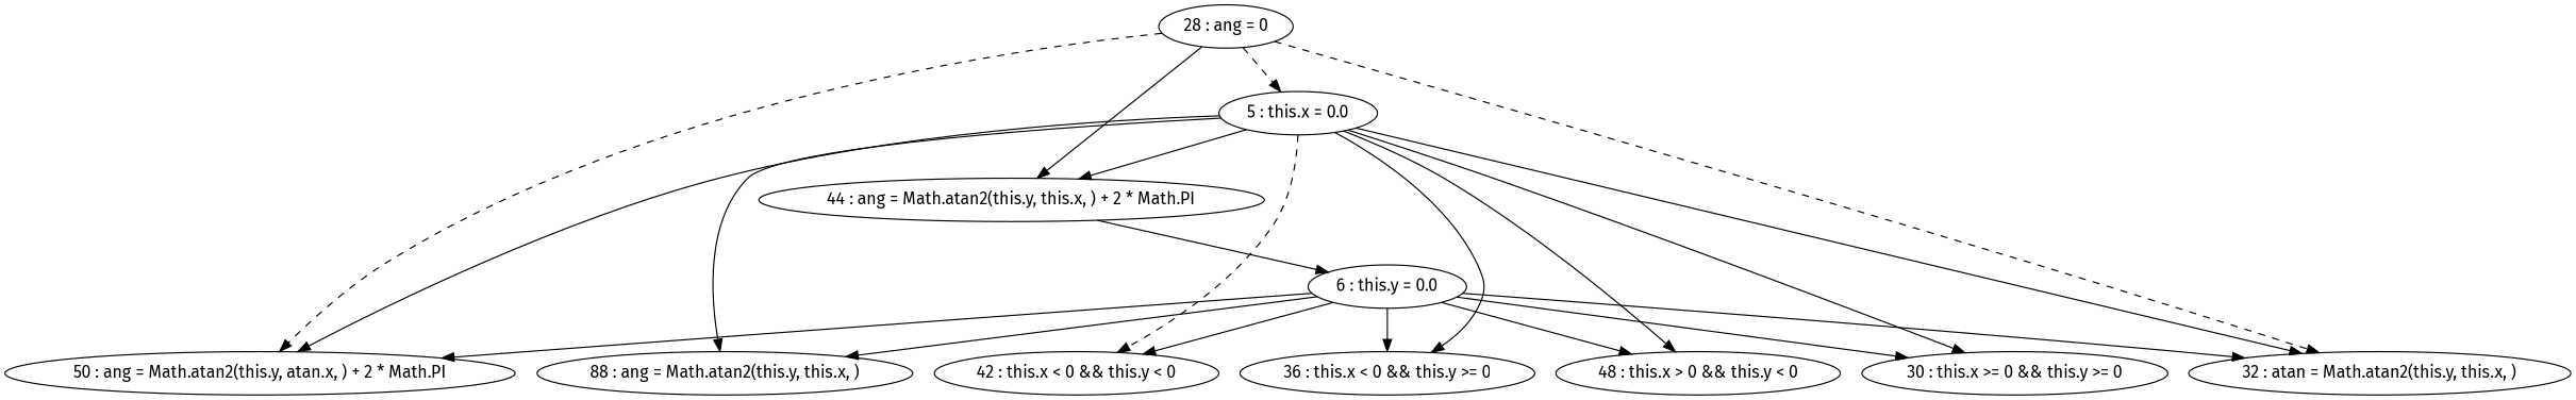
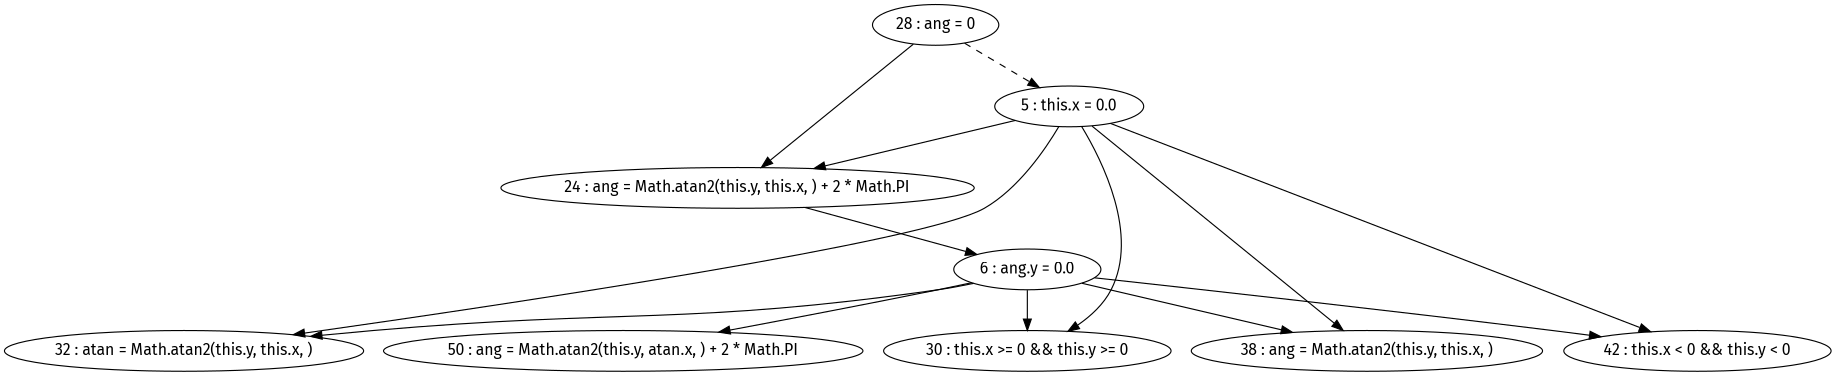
  digraph {
    fontname="Fira Sans"
    node [fontname="Fira Sans"]
    edge [fontname="Fira Sans"]
    n1 [label="50 : ang = Math.atan2(this.y, atan.x, ) + 2 * Math.PI"]
    "5 : this.x = 0.0"
    "30 : this.x >= 0 && this.y >= 0"
-   "38 : ang = Math.atan2(this.y, this.x, )" [label="88 : ang = Math.atan2(this.y, this.x, )"]
+   "38 : ang = Math.atan2(this.y, this.x, )"
    "42 : this.x < 0 && this.y < 0"
    n6 [label="32 : atan = Math.atan2(this.y, this.x, )"]
-   "36 : this.x < 0 && this.y >= 0"
-   "48 : this.x > 0 && this.y < 0"
-   "44 : ang = Math.atan2(this.y, this.x, ) + 2 * Math.PI"
-   "6 : this.y = 0.0"
+   "44 : ang = Math.atan2(this.y, this.x, ) + 2 * Math.PI" [label="24 : ang = Math.atan2(this.y, this.x, ) + 2 * Math.PI"]
+   "6 : this.y = 0.0" [label="6 : ang.y = 0.0"]
    "28 : ang = 0"
-   "5 : this.x = 0.0" -> n1
    "5 : this.x = 0.0" -> "30 : this.x >= 0 && this.y >= 0"
    "5 : this.x = 0.0" -> "38 : ang = Math.atan2(this.y, this.x, )"
-   "5 : this.x = 0.0" -> "42 : this.x < 0 && this.y < 0" [style=dashed]
+   "5 : this.x = 0.0" -> "42 : this.x < 0 && this.y < 0"
    "5 : this.x = 0.0" -> n6
-   "5 : this.x = 0.0" -> "36 : this.x < 0 && this.y >= 0"
-   "5 : this.x = 0.0" -> "48 : this.x > 0 && this.y < 0"
    "5 : this.x = 0.0" -> "44 : ang = Math.atan2(this.y, this.x, ) + 2 * Math.PI"
    "44 : ang = Math.atan2(this.y, this.x, ) + 2 * Math.PI" -> "6 : this.y = 0.0"
    "6 : this.y = 0.0" -> n1
    "6 : this.y = 0.0" -> "30 : this.x >= 0 && this.y >= 0"
    "6 : this.y = 0.0" -> "38 : ang = Math.atan2(this.y, this.x, )"
    "6 : this.y = 0.0" -> "42 : this.x < 0 && this.y < 0"
    "6 : this.y = 0.0" -> n6
-   "6 : this.y = 0.0" -> "36 : this.x < 0 && this.y >= 0"
-   "6 : this.y = 0.0" -> "48 : this.x > 0 && this.y < 0"
-   "28 : ang = 0" -> n1 [style=dashed]
    "28 : ang = 0" -> "5 : this.x = 0.0" [style=dashed]
-   "28 : ang = 0" -> n6 [style=dashed]
    "28 : ang = 0" -> "44 : ang = Math.atan2(this.y, this.x, ) + 2 * Math.PI" [style=solid]
  }
